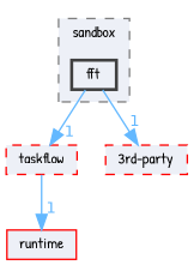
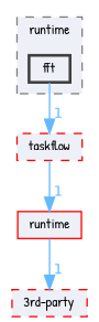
  digraph {
    compound=true
    fontname="Patrick Hand"
    node [color=red fillcolor="#edf0f7" fontname="Patrick Hand" fontsize=10 shape=box style="filled,dashed"]
    edge [color=steelblue1 fontcolor=steelblue1 fontname="Patrick Hand" fontsize=10 headlabel=1 labeldistance=1.5 labelfontname=Helvetica labelfontsize=10]
    n1 [color=grey25 height=0.2 label=fft style="filled,bold" width=0.4]
    n2 [height=0.2 label=taskflow width=0.4]
    n3 [height=0.2 label="3rd-party" width=0.4]
    n4 [height=0.2 label=runtime style=filled width=0.4]
    subgraph cluster_1 {
      bgcolor="#edf0f7"
      fontsize=10
-     label=sandbox
+     label=runtime
      pencolor=grey50
      style="filled,dashed"
      n1
    }
    n1 -> n2
-   n1 -> n3
+   n4 -> n3
    n2 -> n4
  }
